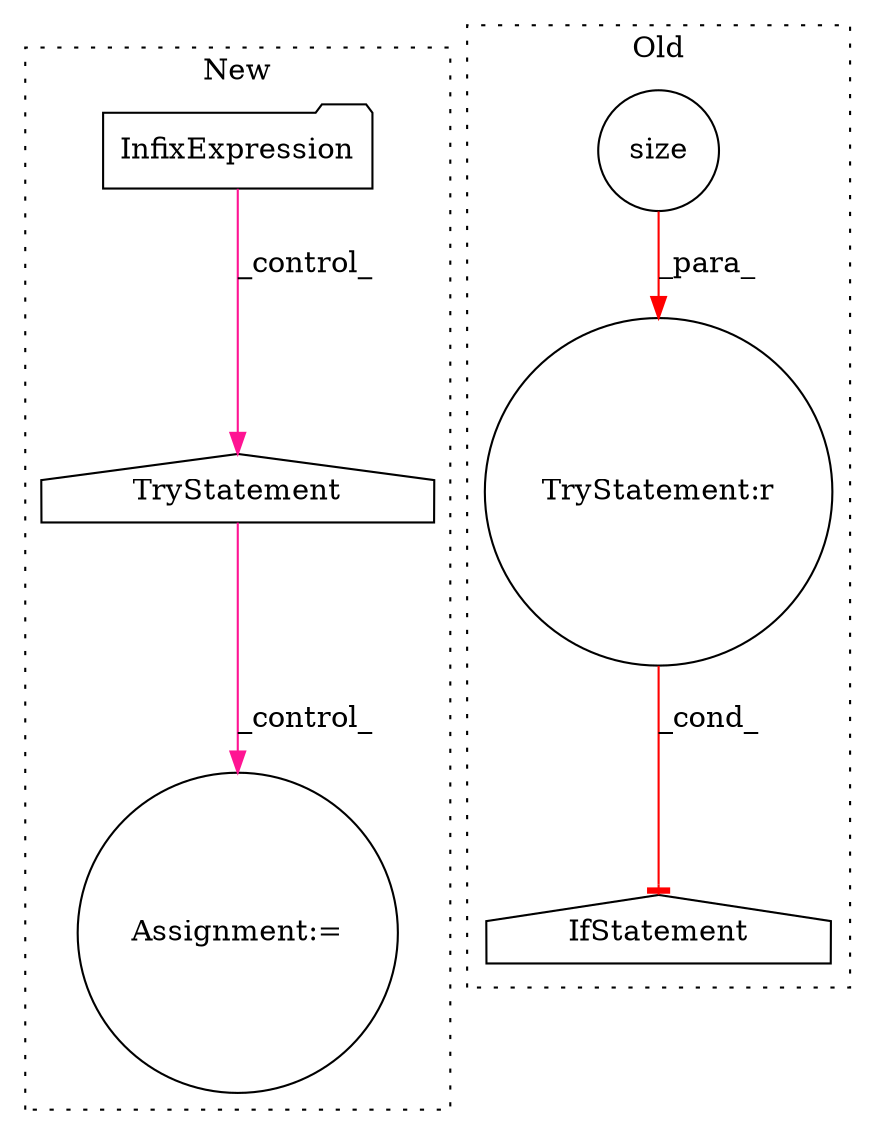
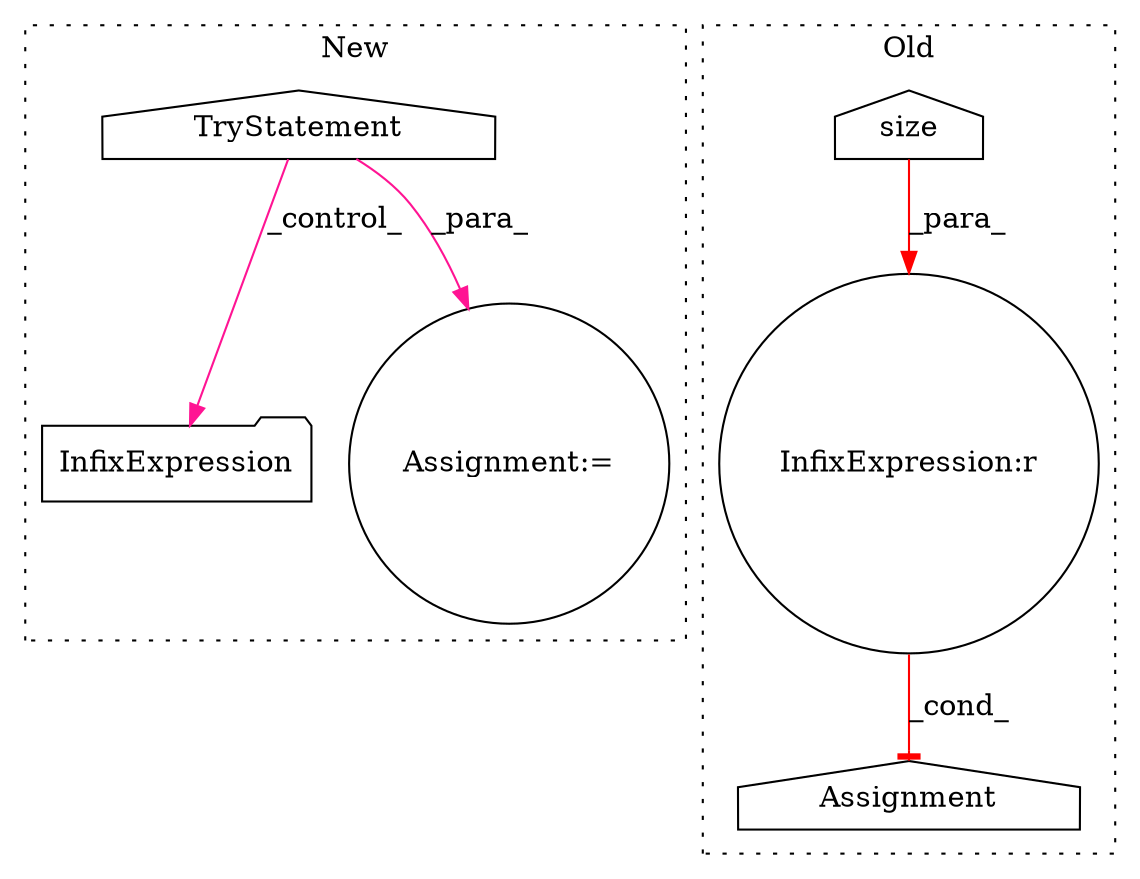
  digraph {
    node [l=4 shape=circle]
    edge [arrowhead=normal color=deeppink]
    n1 [a=54 label=TryStatement s=3325 shape=house]
    n2 [a=12 l="13,2" label=InfixExpression s="3444,3481" shape=folder]
    n3 [a=7 l=1 label="Assignment:=" s=3355]
-   n4 [a=32 l=6 label=size s=1353]
-   n5 [a=25 l="4,2" label=IfStatement s="1329,1388" shape=house]
-   n6 [a=27 label="TryStatement:r" s=1359]
+   n4 [a=32 l=6 label=size s=1353 shape=house]
+   n5 [a=25 l="4,2" label=Assignment s="1329,1388" shape=house]
+   n6 [a=27 label="InfixExpression:r" s=1359]
    subgraph cluster_1 {
      label=New
      style=dotted
      n1
      n2
      n3
    }
    subgraph cluster_2 {
      label=Old
      style=dotted
      n4
      n5
      n6
    }
-   n2 -> n1 [label=_control_]
-   n1 -> n3 [label=_control_]
+   n1 -> n2 [label=_control_]
+   n1 -> n3 [label=_para_]
    n4 -> n6 [color=red label=_para_]
    n6 -> n5 [arrowhead=tee color=red label=_cond_]
  }
